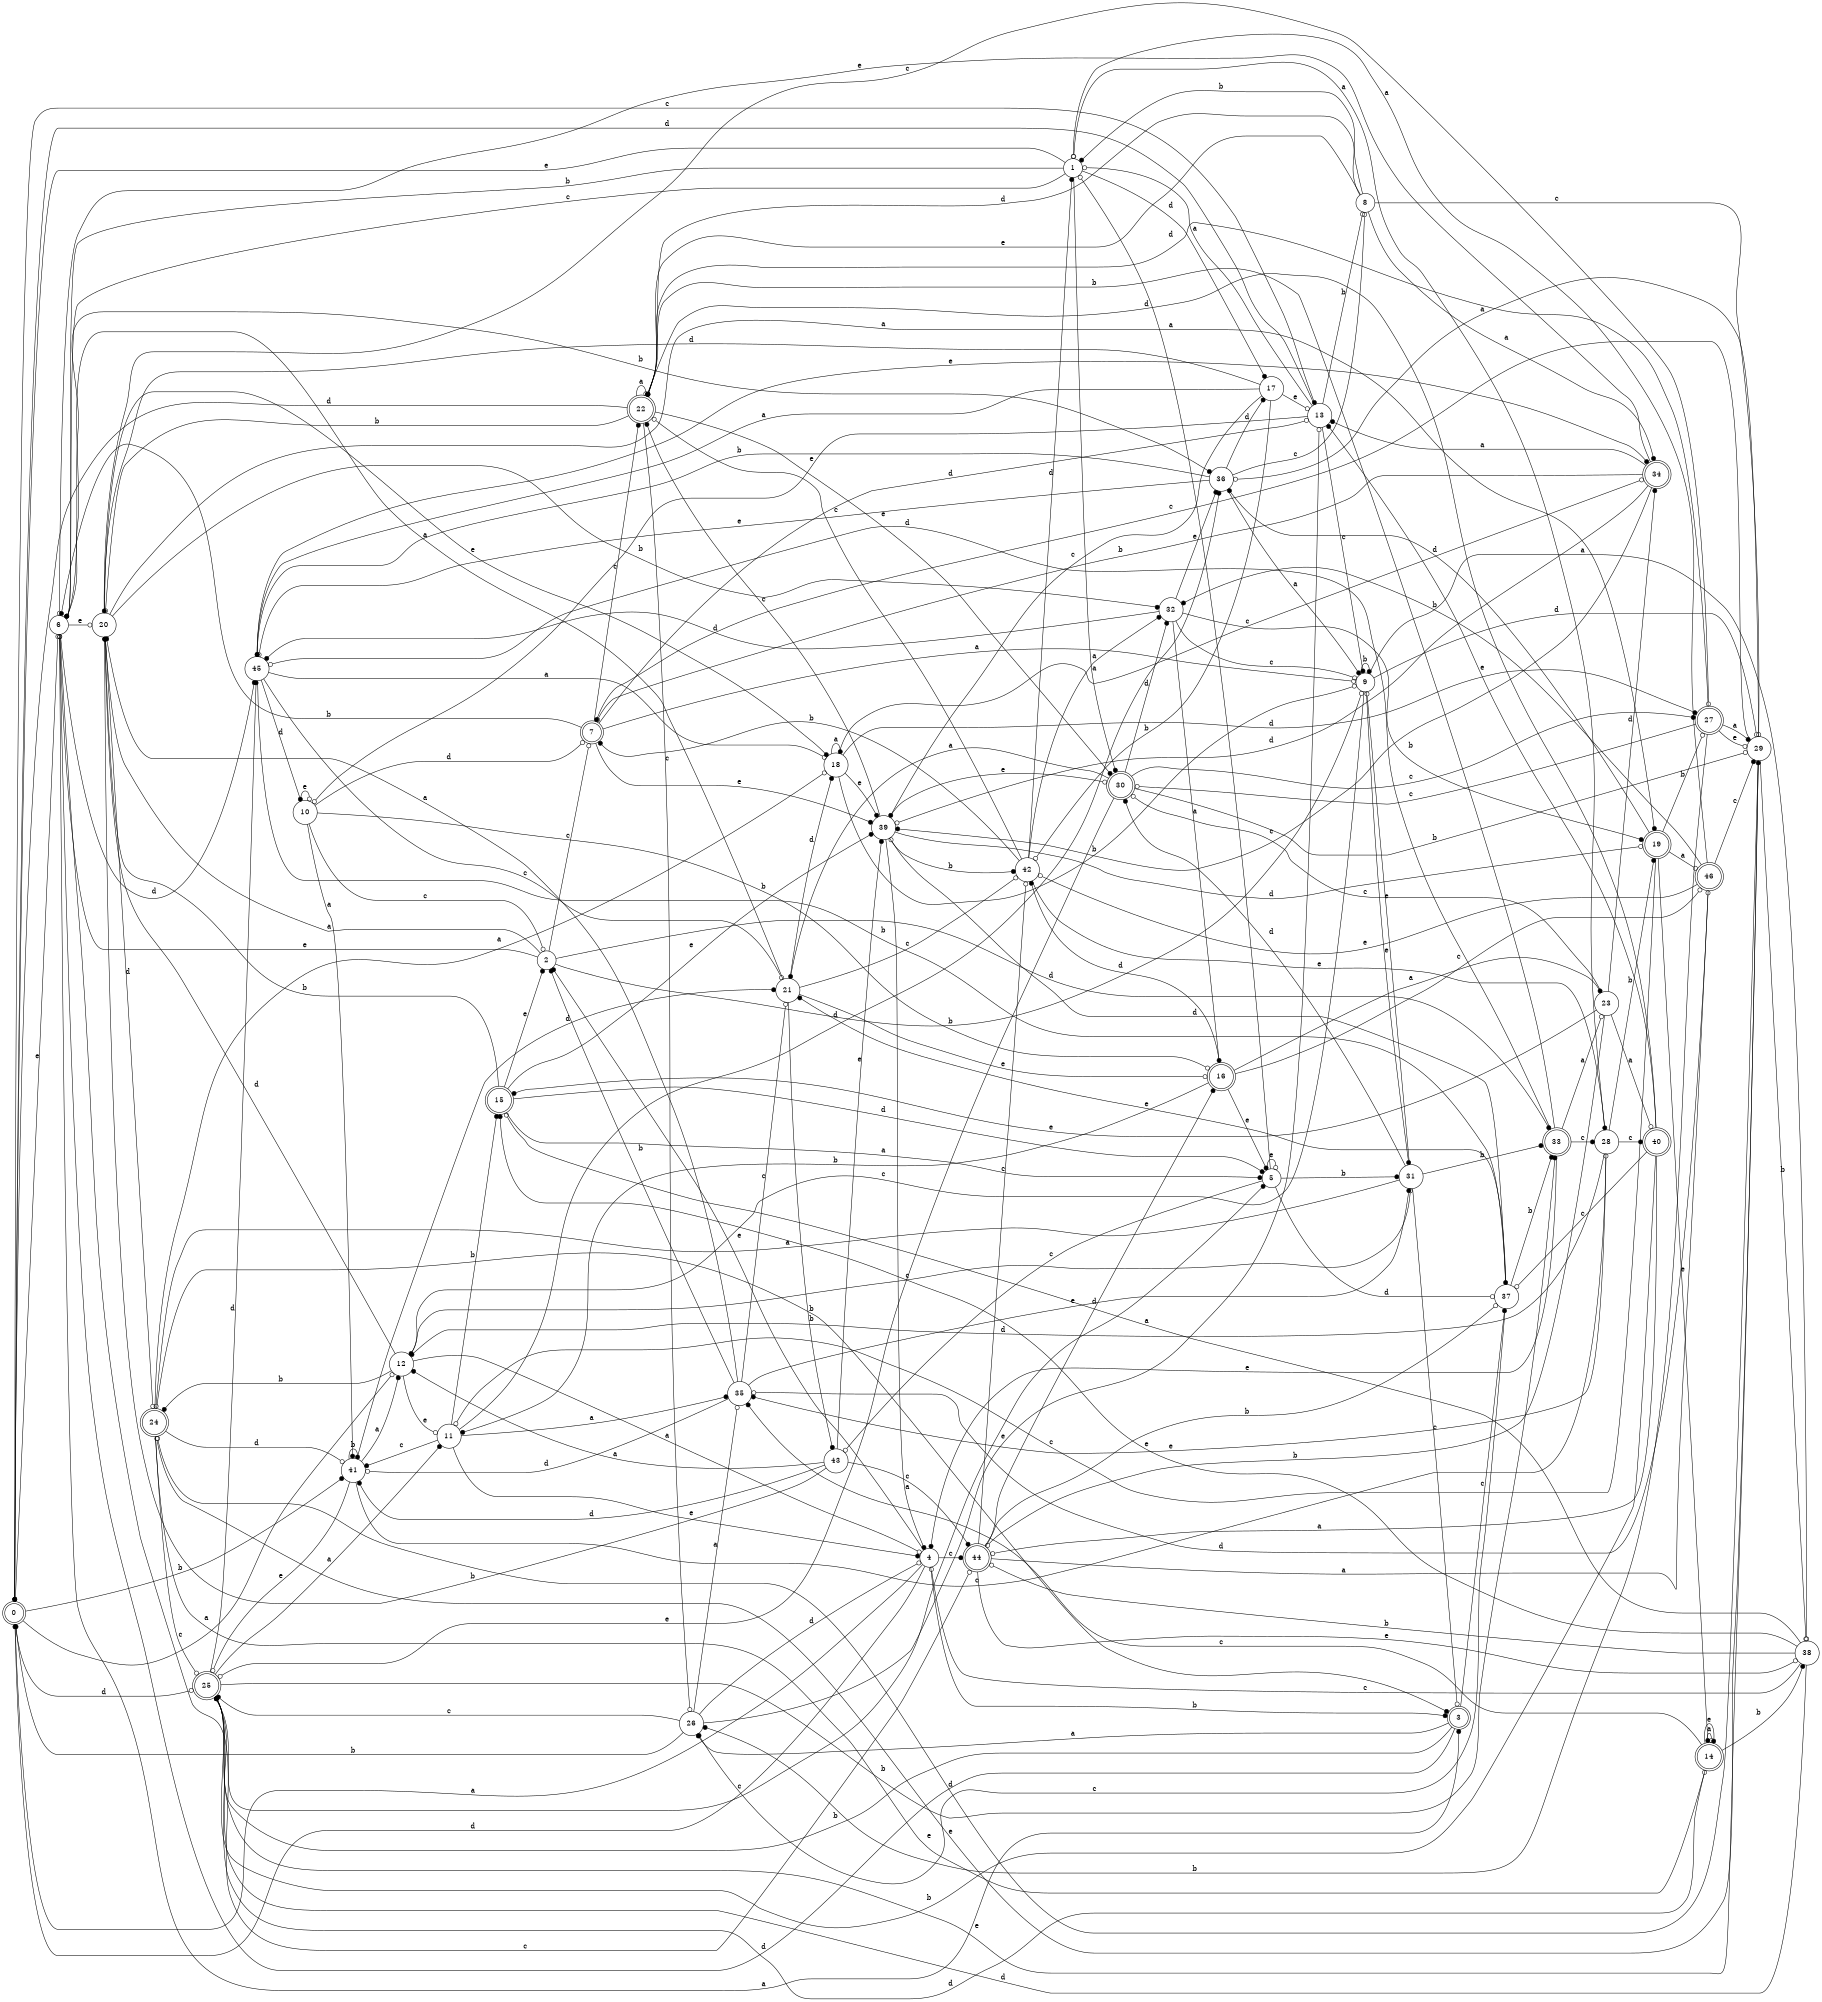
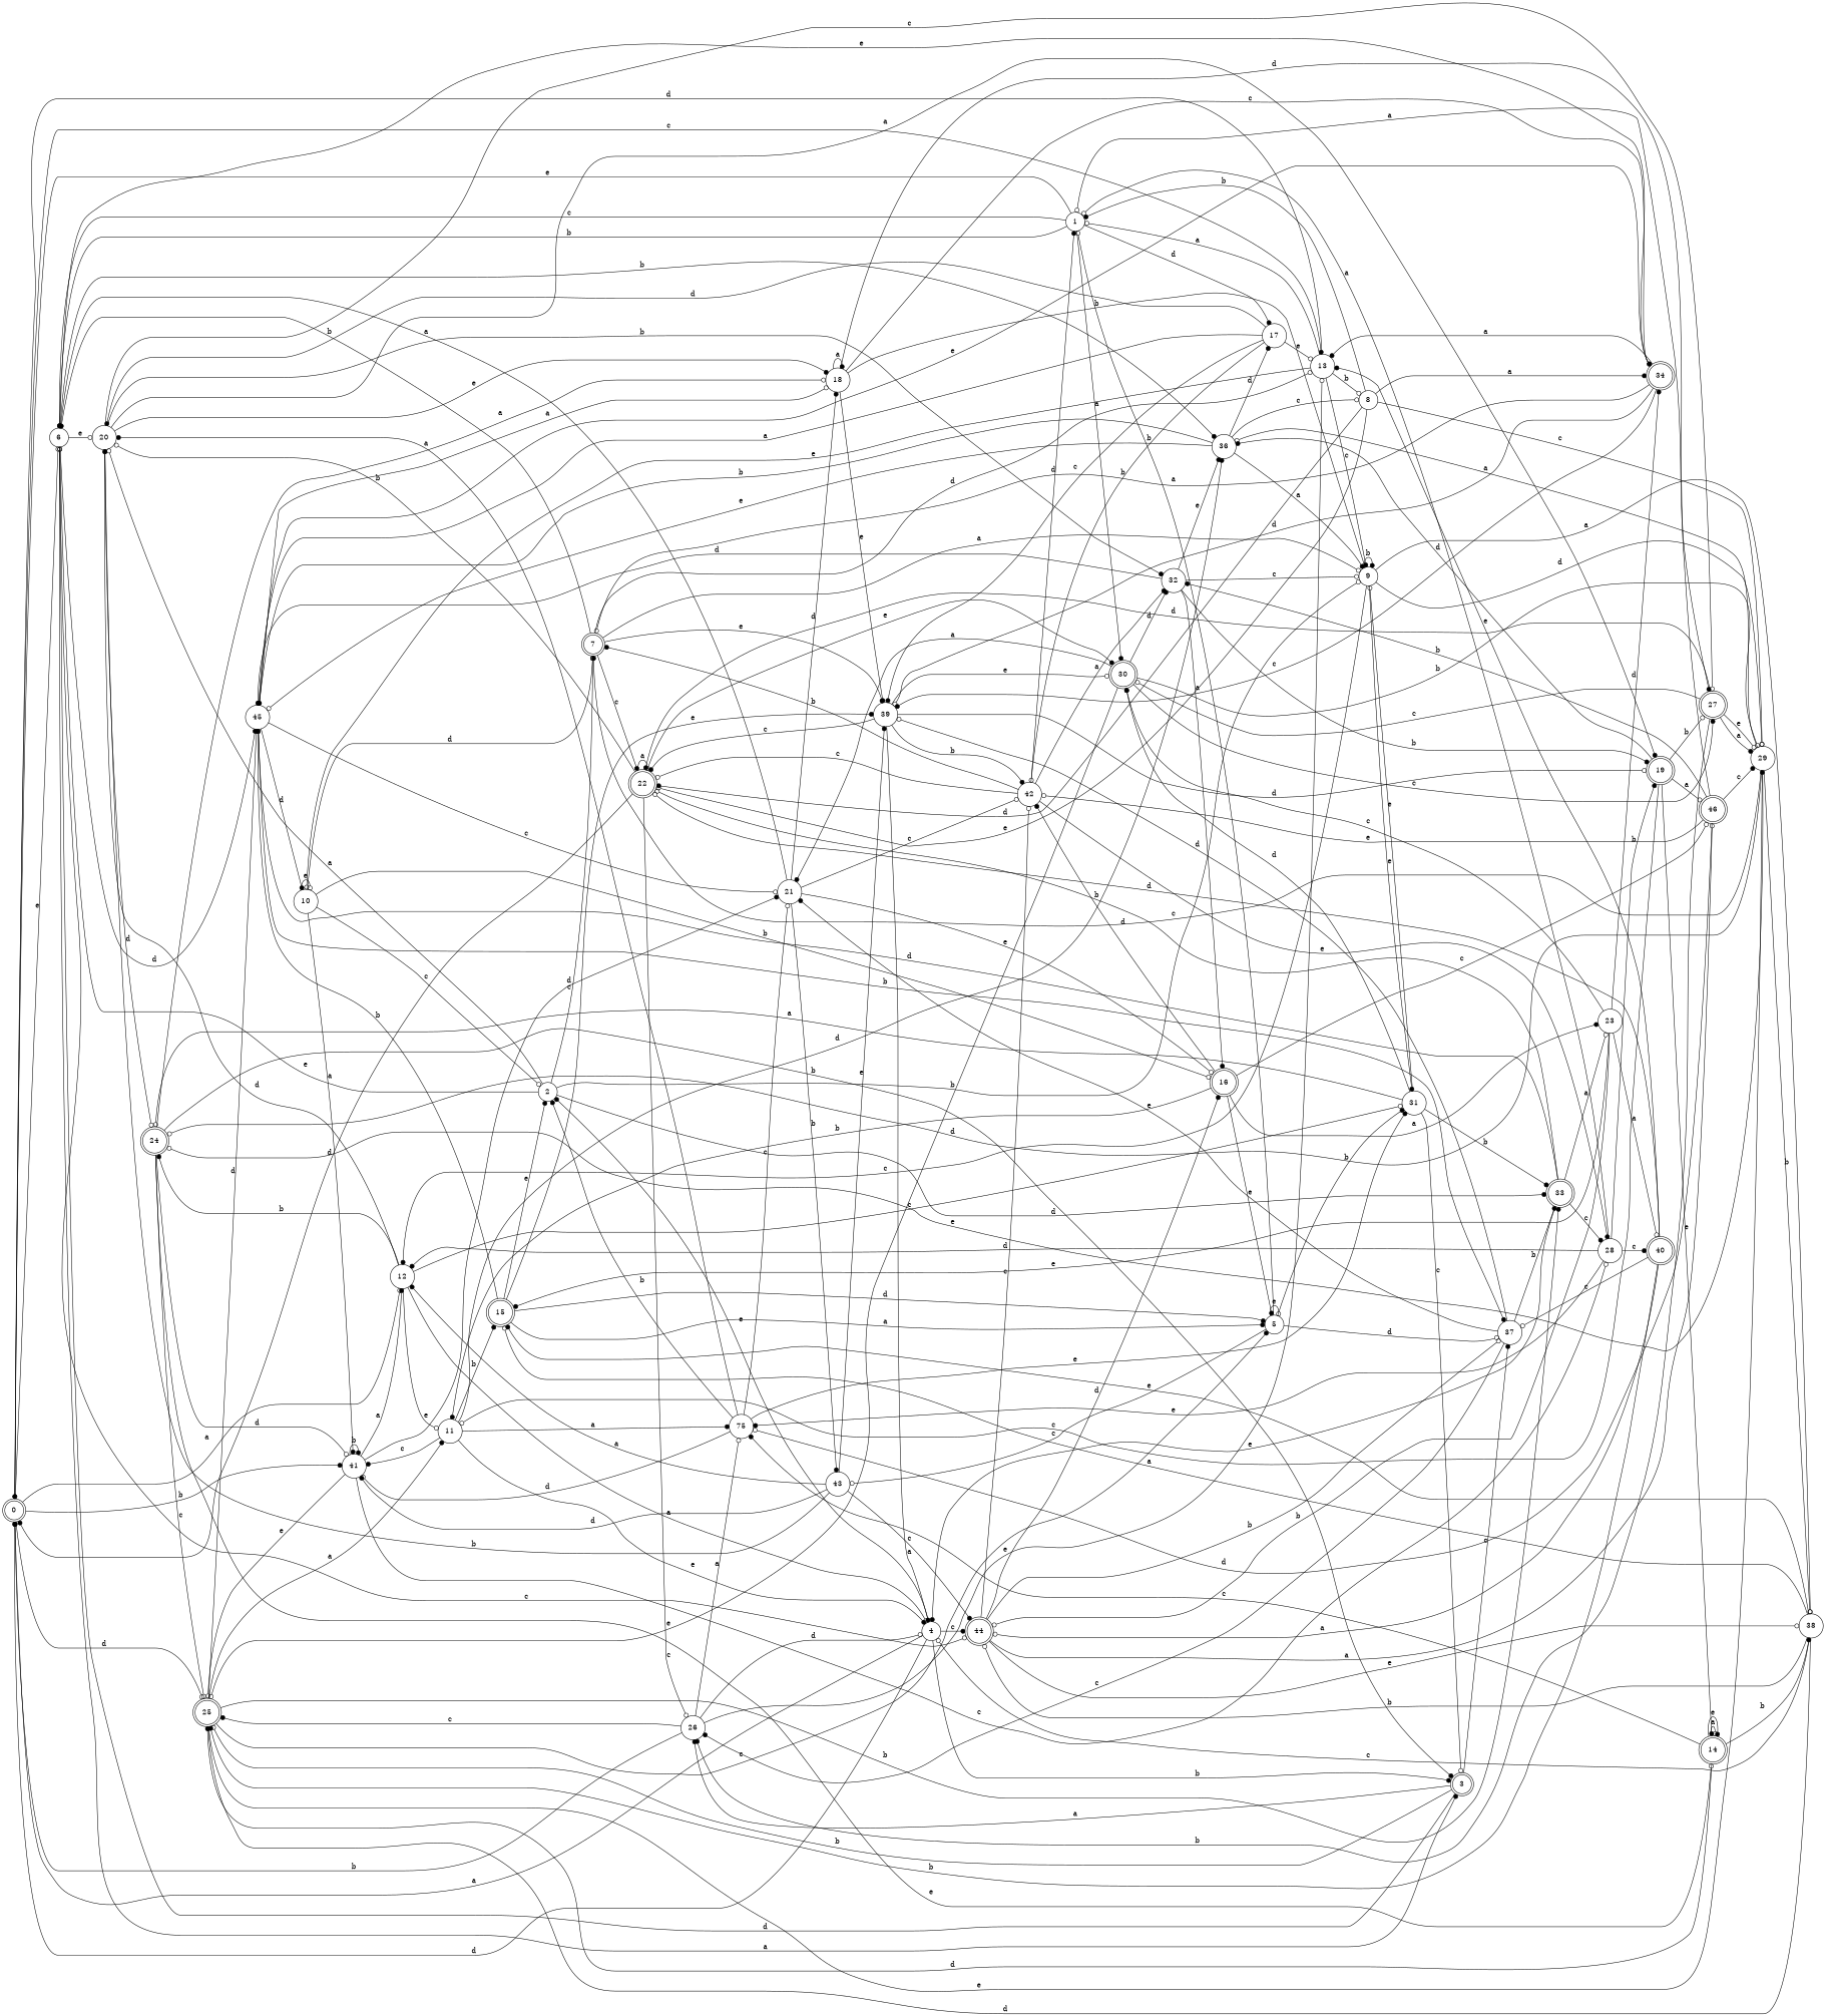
  digraph {
    rankdir=LR
    node [color=black fillcolor=white shape=circle style=filled]
    edge [arrowhead=dot]
    n1 [label=0 shape=doublecircle style="rounded,filled"]
    n2 [label=6]
    n3 [label=12]
    n4 [label=13]
    n5 [label=25 shape=doublecircle style="rounded,filled"]
    n6 [label=41]
    n7 [label=20]
    n8 [label=3 shape=doublecircle style="rounded,filled"]
    n9 [label=44 shape=doublecircle style="rounded,filled"]
    n10 [label=36]
    n11 [label=45]
    n12 [label=24 shape=doublecircle style="rounded,filled"]
    n13 [label=4]
    n14 [label=31]
    n15 [label=11]
    n16 [label=1]
    n17 [label=9]
    n18 [label=8]
    n19 [label=10]
    n20 [label=33 shape=doublecircle style="rounded,filled"]
    n21 [label=5]
    n22 [label=29]
    n23 [label=21]
    n24 [label=28]
    n25 [label=17]
    n26 [label=30 shape=doublecircle style="rounded,filled"]
    n27 [label=39]
    n28 [label=42]
    n29 [label=27 shape=doublecircle style="rounded,filled"]
    n30 [label=32]
    n31 [label=2]
    n32 [label=7 shape=doublecircle style="rounded,filled"]
    n33 [label=22 shape=doublecircle style="rounded,filled"]
    n34 [label=38]
    n35 [label=18]
    n36 [label=19 shape=doublecircle style="rounded,filled"]
    n37 [label=23]
    n38 [label=26]
    n39 [label=37]
    n40 [label=14 shape=doublecircle style="rounded,filled"]
-   n41 [label=35]
+   n41 [label=75]
    n42 [label=16 shape=doublecircle style="rounded,filled"]
    n43 [label=46 shape=doublecircle style="rounded,filled"]
    n44 [label=43]
    n45 [label=34 shape=doublecircle style="rounded,filled"]
    n46 [label=15 shape=doublecircle style="rounded,filled"]
    n47 [label=40 shape=doublecircle style="rounded,filled"]
    n1 -> n2 [arrowhead=odot label=e]
    n1 -> n3 [arrowhead=odot label=a]
    n1 -> n4 [label=c]
    n1 -> n5 [arrowhead=odot label=d]
    n1 -> n6 [label=b]
    n2 -> n7 [arrowhead=odot label=e]
    n2 -> n8 [label=a]
    n2 -> n9 [arrowhead=odot label=c]
    n2 -> n10 [label=b]
    n2 -> n11 [label=d]
    n3 -> n7 [arrowhead=odot label=d]
    n3 -> n12 [label=b]
    n3 -> n13 [arrowhead=odot label=a]
    n3 -> n14 [arrowhead=odot label=c]
    n3 -> n15 [arrowhead=odot label=e]
    n4 -> n1 [arrowhead=odot label=d]
    n4 -> n16 [arrowhead=odot label=a]
    n4 -> n17 [label=c]
    n4 -> n18 [arrowhead=odot label=b]
    n4 -> n19 [arrowhead=odot label=e]
    n5 -> n11 [label=d]
    n5 -> n15 [label=a]
    n5 -> n20 [label=b]
    n5 -> n21 [label=c]
    n5 -> n22 [label=e]
    n6 -> n3 [label=a]
    n6 -> n5 [arrowhead=odot label=e]
    n6 -> n6 [label=b]
    n6 -> n23 [label=d]
    n6 -> n24 [arrowhead=odot label=c]
    n7 -> n12 [arrowhead=odot label=d]
    n7 -> n29 [arrowhead=odot label=c]
    n7 -> n30 [label=b]
    n7 -> n35 [label=e]
    n7 -> n36 [label=a]
    n8 -> n2 [arrowhead=odot label=d]
    n8 -> n5 [arrowhead=odot label=b]
    n8 -> n38 [label=a]
    n8 -> n39 [label=c]
    n9 -> n28 [arrowhead=odot label=c]
    n9 -> n34 [arrowhead=odot label=e]
    n9 -> n39 [arrowhead=odot label=b]
    n9 -> n42 [label=d]
    n9 -> n43 [arrowhead=odot label=a]
    n10 -> n11 [label=b]
    n10 -> n11 [arrowhead=odot label=e]
    n10 -> n17 [label=a]
    n10 -> n18 [arrowhead=odot label=c]
    n10 -> n25 [label=d]
    n11 -> n19 [label=d]
    n11 -> n23 [arrowhead=odot label=c]
    n11 -> n35 [arrowhead=odot label=a]
    n11 -> n39 [label=b]
    n11 -> n45 [label=e]
    n12 -> n5 [arrowhead=odot label=c]
    n12 -> n6 [arrowhead=odot label=d]
    n12 -> n8 [label=b]
    n12 -> n35 [arrowhead=odot label=a]
    n12 -> n40 [arrowhead=odot label=e]
    n13 -> n1 [label=a]
    n13 -> n1 [arrowhead=odot label=d]
    n13 -> n8 [label=b]
    n13 -> n9 [label=c]
    n13 -> n31 [label=e]
    n14 -> n8 [arrowhead=odot label=c]
    n14 -> n12 [arrowhead=odot label=a]
    n14 -> n17 [arrowhead=odot label=e]
    n14 -> n20 [label=b]
    n14 -> n26 [label=d]
    n15 -> n6 [label=c]
    n15 -> n10 [label=d]
    n15 -> n13 [label=e]
    n15 -> n41 [label=a]
    n15 -> n46 [label=b]
    n16 -> n1 [label=e]
    n16 -> n2 [arrowhead=odot label=b]
    n16 -> n2 [label=c]
    n16 -> n25 [label=d]
    n16 -> n26 [label=a]
    n17 -> n3 [label=c]
    n17 -> n14 [label=e]
    n17 -> n17 [label=b]
    n17 -> n22 [arrowhead=odot label=d]
    n17 -> n34 [arrowhead=odot label=a]
    n18 -> n16 [label=b]
    n18 -> n22 [arrowhead=odot label=c]
    n18 -> n33 [label=d]
    n18 -> n33 [arrowhead=odot label=e]
    n18 -> n45 [label=a]
    n19 -> n6 [label=a]
    n19 -> n19 [arrowhead=odot label=e]
    n19 -> n31 [arrowhead=odot label=c]
    n19 -> n32 [arrowhead=odot label=d]
    n19 -> n42 [arrowhead=odot label=b]
    n20 -> n11 [arrowhead=odot label=d]
    n20 -> n13 [label=e]
    n20 -> n24 [label=c]
    n20 -> n33 [arrowhead=odot label=b]
    n20 -> n37 [arrowhead=odot label=a]
    n21 -> n14 [label=b]
    n21 -> n16 [arrowhead=odot label=a]
    n21 -> n21 [arrowhead=odot label=e]
    n21 -> n39 [arrowhead=odot label=d]
    n21 -> n44 [arrowhead=odot label=c]
    n22 -> n10 [arrowhead=odot label=a]
    n22 -> n12 [arrowhead=odot label=d]
    n22 -> n12 [arrowhead=odot label=e]
    n22 -> n32 [label=c]
    n22 -> n34 [arrowhead=odot label=b]
    n23 -> n2 [label=a]
    n23 -> n28 [arrowhead=odot label=c]
    n23 -> n35 [label=d]
    n23 -> n42 [arrowhead=odot label=e]
    n23 -> n44 [label=b]
    n24 -> n3 [label=d]
    n24 -> n16 [arrowhead=odot label=a]
    n24 -> n36 [label=b]
    n24 -> n41 [label=e]
    n24 -> n47 [label=c]
    n25 -> n4 [arrowhead=odot label=e]
    n25 -> n7 [label=d]
    n25 -> n11 [label=a]
    n25 -> n27 [label=c]
    n25 -> n28 [arrowhead=odot label=b]
    n26 -> n5 [arrowhead=odot label=e]
    n26 -> n22 [arrowhead=odot label=b]
    n26 -> n23 [label=a]
    n26 -> n29 [label=c]
    n26 -> n30 [label=d]
    n27 -> n13 [label=a]
    n27 -> n26 [arrowhead=odot label=e]
    n27 -> n28 [label=b]
    n27 -> n33 [label=c]
    n27 -> n36 [arrowhead=odot label=d]
    n28 -> n16 [label=d]
    n28 -> n24 [label=e]
    n28 -> n30 [label=a]
    n28 -> n32 [label=b]
    n28 -> n33 [arrowhead=odot label=c]
    n29 -> n22 [label=a]
    n29 -> n22 [arrowhead=odot label=e]
    n29 -> n26 [arrowhead=odot label=c]
    n29 -> n33 [label=d]
    n29 -> n38 [label=b]
    n30 -> n10 [label=e]
    n30 -> n11 [label=d]
    n30 -> n17 [arrowhead=odot label=c]
    n30 -> n36 [label=b]
    n30 -> n42 [label=a]
    n31 -> n2 [arrowhead=odot label=e]
    n31 -> n7 [arrowhead=odot label=a]
    n31 -> n17 [arrowhead=odot label=b]
    n31 -> n20 [label=d]
    n31 -> n32 [arrowhead=odot label=c]
    n32 -> n2 [label=b]
    n32 -> n4 [arrowhead=odot label=d]
    n32 -> n17 [arrowhead=odot label=a]
    n32 -> n27 [label=e]
    n32 -> n33 [label=c]
    n33 -> n1 [label=d]
    n33 -> n7 [arrowhead=odot label=b]
    n33 -> n26 [label=e]
    n33 -> n33 [arrowhead=odot label=a]
    n33 -> n38 [arrowhead=odot label=c]
    n34 -> n5 [arrowhead=odot label=d]
    n34 -> n9 [arrowhead=odot label=b]
    n34 -> n13 [arrowhead=odot label=c]
    n34 -> n46 [arrowhead=odot label=a]
    n34 -> n46 [label=e]
    n35 -> n17 [arrowhead=odot label=b]
    n35 -> n27 [label=e]
    n35 -> n29 [label=d]
    n35 -> n35 [label=a]
    n35 -> n45 [arrowhead=odot label=c]
    n36 -> n10 [label=d]
    n36 -> n15 [arrowhead=odot label=c]
    n36 -> n29 [arrowhead=odot label=b]
    n36 -> n40 [label=e]
    n36 -> n43 [arrowhead=odot label=a]
    n37 -> n9 [arrowhead=odot label=b]
    n37 -> n26 [arrowhead=odot label=c]
    n37 -> n45 [label=d]
    n37 -> n46 [label=e]
    n37 -> n47 [arrowhead=odot label=a]
    n38 -> n1 [label=b]
    n38 -> n4 [arrowhead=odot label=e]
    n38 -> n5 [label=c]
    n38 -> n13 [arrowhead=odot label=d]
    n38 -> n41 [arrowhead=odot label=a]
    n39 -> n20 [label=b]
    n39 -> n23 [label=e]
    n39 -> n27 [arrowhead=odot label=d]
    n39 -> n38 [label=c]
    n40 -> n5 [label=d]
    n40 -> n34 [label=b]
    n40 -> n40 [arrowhead=odot label=a]
    n40 -> n40 [label=e]
    n40 -> n41 [label=c]
    n41 -> n6 [arrowhead=odot label=d]
    n41 -> n7 [label=a]
    n41 -> n14 [label=e]
    n41 -> n23 [arrowhead=odot label=c]
    n41 -> n31 [label=b]
    n42 -> n15 [label=b]
    n42 -> n21 [label=e]
    n42 -> n28 [label=d]
    n42 -> n37 [label=a]
    n42 -> n43 [arrowhead=odot label=c]
    n43 -> n16 [arrowhead=odot label=a]
    n43 -> n22 [label=c]
    n43 -> n28 [arrowhead=odot label=e]
    n43 -> n30 [label=b]
    n43 -> n41 [arrowhead=odot label=d]
    n44 -> n3 [label=a]
    n44 -> n6 [label=d]
    n44 -> n7 [label=b]
    n44 -> n9 [label=c]
    n44 -> n27 [label=e]
    n45 -> n2 [arrowhead=odot label=e]
    n45 -> n4 [label=a]
    n45 -> n27 [label=c]
    n45 -> n27 [arrowhead=odot label=d]
    n45 -> n32 [arrowhead=odot label=b]
-   n46 -> n7 [label=b]
+   n46 -> n11 [label=b]
    n46 -> n21 [label=a]
    n46 -> n21 [label=d]
    n46 -> n27 [label=e]
    n46 -> n31 [label=e]
    n47 -> n4 [label=e]
    n47 -> n5 [label=b]
    n47 -> n9 [arrowhead=odot label=a]
    n47 -> n33 [arrowhead=odot label=d]
    n47 -> n39 [arrowhead=odot label=c]
  }
